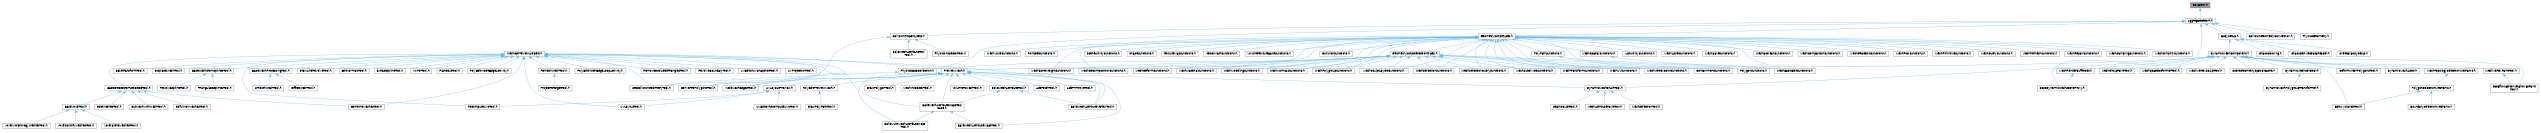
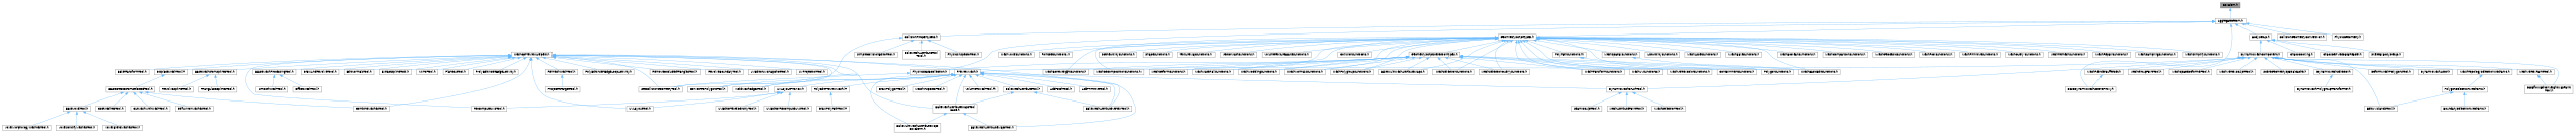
  digraph {
    node [color=grey40 fillcolor=white fontname=Helvetica fontsize=10 shape=box style=filled]
    edge [color=steelblue1 dir=back fontname=Helvetica fontsize=10 labelfontname=Helvetica labelfontsize=10 style=solid]
    n1 [color=gray40 fillcolor=grey60 fontcolor=black height=0.2 label="BoxElem.h" width=0.4]
    n2 [height=0.2 label="AggregateGeom.h" width=0.4]
    n3 [height=0.2 label="BaseDynamicMeshSceneProxy.h" width=0.4]
    n4 [height=0.2 label="BodySetup.h" width=0.4]
    n5 [height=0.2 label="CollisionGeometryConversion.h" width=0.4]
    n6 [height=0.2 label="CollisionPropertySets.h" width=0.4]
    n7 [height=0.2 label="GeometryScriptTypes.h" width=0.4]
    n8 [height=0.2 label="PhysicsDataCollection.h" width=0.4]
    n9 [height=0.2 label="PhysicsGeometry.h" width=0.4]
    n10 [height=0.2 label="ChaosCooking.h" width=0.4]
    n11 [height=0.2 label="ChaosDerivedDataReader.h" width=0.4]
    n12 [height=0.2 label="DynamicMeshComponent.h" width=0.4]
    n13 [height=0.2 label="SkeletalBodySetup.h" width=0.4]
    n14 [height=0.2 label="SetCollisionGeometryTool.h" width=0.4]
    n15 [height=0.2 label="BakeMeshAttributeTool\lTool.h" width=0.4]
    n16 [height=0.2 label="PhysicsInspectorTool.h" width=0.4]
+   n17 [height=0.2 label="SimpleCollisionEditorTool.h" width=0.4]
    n18 [height=0.2 label="CollisionFunctions.h" width=0.4]
    n19 [height=0.2 label="ContainmentFunctions.h" width=0.4]
    n20 [height=0.2 label="GeometryScriptSelectionTypes.h" width=0.4]
    n21 [height=0.2 label="MeshBasicEditFunctions.h" width=0.4]
    n22 [height=0.2 label="MeshBoneWeightFunctions.h" width=0.4]
    n23 [height=0.2 label="MeshDecompositionFunctions.h" width=0.4]
    n24 [height=0.2 label="MeshDeformFunctions.h" width=0.4]
    n25 [height=0.2 label="MeshMaterialFunctions.h" width=0.4]
    n26 [height=0.2 label="MeshModelingFunctions.h" width=0.4]
    n27 [height=0.2 label="MeshNormalsFunctions.h" width=0.4]
    n28 [height=0.2 label="MeshPolygroupFunctions.h" width=0.4]
-   n29 [height=0.2 label="MeshSculptLayersFunctions.h" width=0.4]
+   n29 [height=0.2 label="BakeMultiMeshAttributeMaps.h" width=0.4]
    n30 [height=0.2 label="MeshSelectionFunctions.h" width=0.4]
    n31 [height=0.2 label="MeshSelectionQueryFunctions.h" width=0.4]
    n32 [height=0.2 label="MeshSpatialFunctions.h" width=0.4]
-   n33 [height=0.2 label="MeshSubdivideFunctions.h" width=0.4]
    n34 [height=0.2 label="MeshTransformFunctions.h" width=0.4]
    n35 [height=0.2 label="MeshUVFunctions.h" width=0.4]
    n36 [height=0.2 label="MeshVertexColorFunctions.h" width=0.4]
    n37 [height=0.2 label="ListUtilityFunctions.h" width=0.4]
    n38 [height=0.2 label="MeshAssetFunctions.h" width=0.4]
    n39 [height=0.2 label="MeshBakeFunctions.h" width=0.4]
    n40 [height=0.2 label="MeshBooleanFunctions.h" width=0.4]
    n41 [height=0.2 label="MeshComparisonFunctions.h" width=0.4]
    n42 [height=0.2 label="MeshGeodesicFunctions.h" width=0.4]
    n43 [height=0.2 label="MeshPoolFunctions.h" width=0.4]
    n44 [height=0.2 label="MeshPrimitiveFunctions.h" width=0.4]
    n45 [height=0.2 label="MeshQueryFunctions.h" width=0.4]
    n46 [height=0.2 label="MeshRemeshFunctions.h" width=0.4]
    n47 [height=0.2 label="MeshRepairFunctions.h" width=0.4]
    n48 [height=0.2 label="MeshSamplingFunctions.h" width=0.4]
    n49 [height=0.2 label="MeshSimplifyFunctions.h" width=0.4]
    n50 [height=0.2 label="MeshVoxelFunctions.h" width=0.4]
    n51 [height=0.2 label="PointSetFunctions.h" width=0.4]
    n52 [height=0.2 label="PolyPathFunctions.h" width=0.4]
    n53 [height=0.2 label="PolygonFunctions.h" width=0.4]
    n54 [height=0.2 label="SceneUtilityFunctions.h" width=0.4]
    n55 [height=0.2 label="ShapeFunctions.h" width=0.4]
    n56 [height=0.2 label="TextureMapFunctions.h" width=0.4]
    n57 [height=0.2 label="VectorMathFunctions.h" width=0.4]
    n58 [height=0.2 label="VolumeTextureBakeFunctions.h" width=0.4]
    n59 [height=0.2 label="DataflowEditorWeightMapPaint\lTool.h" width=0.4]
    n60 [height=0.2 label="DeformMeshPolygonsTool.h" width=0.4]
    n61 [height=0.2 label="DynamicMeshActor.h" width=0.4]
    n62 [height=0.2 label="DynamicMeshBrushTool.h" width=0.4]
    n63 [height=0.2 label="DynamicMeshSelector.h" width=0.4]
    n64 [height=0.2 label="EditUVIslandsTool.h" width=0.4]
    n65 [height=0.2 label="MeshGroupPaintTool.h" width=0.4]
    n66 [height=0.2 label="MeshRenderBufferSet.h" width=0.4]
    n67 [height=0.2 label="MeshSpaceDeformerTool.h" width=0.4]
    n68 [height=0.2 label="MeshTopologySelectionMechanic.h" width=0.4]
    n69 [height=0.2 label="MeshVertexPaintTool.h" width=0.4]
    n70 [height=0.2 label="MeshVertexSculptTool.h" width=0.4]
    n71 [height=0.2 label="PreviewMesh.h" width=0.4]
    n72 [height=0.2 label="SceneGeometrySpatialCache.h" width=0.4]
    n73 [height=0.2 label="MeshAttributePaintTool.h" width=0.4]
    n74 [height=0.2 label="MeshSelectionTool.h" width=0.4]
    n75 [height=0.2 label="SeamSculptTool.h" width=0.4]
    n76 [height=0.2 label="DynamicMeshPolygroupTransformer.h" width=0.4]
    n77 [height=0.2 label="PolygonSelectionMechanic.h" width=0.4]
    n78 [height=0.2 label="AddPatchTool.h" width=0.4]
    n79 [height=0.2 label="AddPrimitiveTool.h" width=0.4]
    n80 [height=0.2 label="BakeMeshAttributeMapsTool.h" width=0.4]
    n81 [height=0.2 label="BakeMeshAttributeMapsTool\lBase.h" width=0.4]
-   n82 [height=0.2 label="BakeMultiMeshAttributeMaps\lTool.h" width=0.4]
+   n82 [height=0.2 label="BakeMultiMeshAttributeMaps\lBoxElem.h" width=0.4]
    n83 [height=0.2 label="BakeMeshAttributeTool.h" width=0.4]
    n84 [height=0.2 label="BakeMeshAttributeVertexTool.h" width=0.4]
    n85 [height=0.2 label="ConvertToPolygonsTool.h" width=0.4]
    n86 [height=0.2 label="DrawPolygonTool.h" width=0.4]
    n87 [height=0.2 label="MeshInspectorTool.h" width=0.4]
    n88 [height=0.2 label="WeldMeshEdgesTool.h" width=0.4]
    n89 [height=0.2 label="PolyEditPreviewMesh.h" width=0.4]
    n90 [height=0.2 label="UVLayoutPreview.h" width=0.4]
    n91 [height=0.2 label="VolumeToMeshTool.h" width=0.4]
    n92 [height=0.2 label="BoundarySelectionMechanic.h" width=0.4]
    n93 [height=0.2 label="MeshOpPreviewHelpers.h" width=0.4]
    n94 [height=0.2 label="BakeTransformTool.h" width=0.4]
    n95 [height=0.2 label="BaseCreateFromSelectedTool.h" width=0.4]
    n96 [height=0.2 label="CombineMeshesTool.h" width=0.4]
    n97 [height=0.2 label="BaseMeshFromSplinesTool.h" width=0.4]
    n98 [height=0.2 label="BaseMeshProcessingTool.h" width=0.4]
    n99 [height=0.2 label="DisplaceMeshTool.h" width=0.4]
    n100 [height=0.2 label="DrawAndRevolveTool.h" width=0.4]
    n101 [height=0.2 label="EditNormalsTool.h" width=0.4]
    n102 [height=0.2 label="ExtractSplineTool.h" width=0.4]
    n103 [height=0.2 label="MirrorTool.h" width=0.4]
    n104 [height=0.2 label="PlaneCutTool.h" width=0.4]
    n105 [height=0.2 label="PolyEditInsertEdgeActivity.h" width=0.4]
    n106 [height=0.2 label="PolyEditInsertEdgeLoopActivity.h" width=0.4]
    n107 [height=0.2 label="RecomputeUVsTool.h" width=0.4]
    n108 [height=0.2 label="RemeshMeshTool.h" width=0.4]
    n109 [height=0.2 label="RemoveOccludedTrianglesTool.h" width=0.4]
    n110 [height=0.2 label="RevolveBoundaryTool.h" width=0.4]
    n111 [height=0.2 label="UVEditorUVSnapshotTool.h" width=0.4]
    n112 [height=0.2 label="UVLayoutTool.h" width=0.4]
    n113 [height=0.2 label="UVProjectionTool.h" width=0.4]
    n114 [height=0.2 label="DrawPolyPathTool.h" width=0.4]
    n115 [height=0.2 label="UVEditorRecomputeUVsTool.h" width=0.4]
+   n116 [height=0.2 label="UVEditorTexelDensityTool.h" width=0.4]
    n117 [height=0.2 label="BaseVoxelTool.h" width=0.4]
    n118 [height=0.2 label="CSGMeshesTool.h" width=0.4]
    n119 [height=0.2 label="CutMeshWithMeshTool.h" width=0.4]
    n120 [height=0.2 label="SelfUnionMeshesTool.h" width=0.4]
    n121 [height=0.2 label="RevolveSplineTool.h" width=0.4]
    n122 [height=0.2 label="TriangulateSplinesTool.h" width=0.4]
    n123 [height=0.2 label="OffsetMeshTool.h" width=0.4]
    n124 [height=0.2 label="SmoothMeshTool.h" width=0.4]
    n125 [height=0.2 label="ProjectToTargetTool.h" width=0.4]
    n126 [height=0.2 label="VoxelBlendMeshesTool.h" width=0.4]
    n127 [height=0.2 label="VoxelMorphologyMeshesTool.h" width=0.4]
    n128 [height=0.2 label="VoxelSolidifyMeshesTool.h" width=0.4]
    n1 -> n2
    n2 -> n3
    n2 -> n4
    n2 -> n5
    n2 -> n6
    n2 -> n7
    n2 -> n8
    n2 -> n9
    n4 -> n10
    n4 -> n11
    n4 -> n12
    n4 -> n13
    n6 -> n14
    n6 -> n15
    n6 -> n16
+   n6 -> n17
    n7 -> n18
    n7 -> n19
    n7 -> n20
    n7 -> n21
    n7 -> n22
    n7 -> n23
    n7 -> n24
    n7 -> n25
    n7 -> n26
    n7 -> n27
    n7 -> n28
    n7 -> n29
    n7 -> n30
    n7 -> n31
    n7 -> n32
-   n7 -> n33
    n7 -> n34
    n7 -> n35
    n7 -> n36
    n7 -> n37
    n7 -> n38
    n7 -> n39
    n7 -> n40
    n7 -> n41
    n7 -> n42
    n7 -> n43
    n7 -> n44
    n7 -> n45
    n7 -> n46
    n7 -> n47
    n7 -> n48
    n7 -> n49
    n7 -> n50
    n7 -> n51
    n7 -> n52
    n7 -> n53
    n7 -> n54
    n7 -> n55
    n7 -> n56
    n7 -> n57
    n7 -> n58
    n8 -> n14
    n12 -> n59
    n12 -> n60
    n12 -> n61
    n12 -> n62
    n12 -> n63
    n12 -> n64
    n12 -> n65
    n12 -> n66
    n12 -> n67
    n12 -> n68
    n12 -> n69
    n12 -> n70
    n12 -> n71
    n12 -> n72
    n20 -> n8
    n20 -> n19
    n20 -> n21
    n20 -> n22
    n20 -> n23
    n20 -> n24
    n20 -> n25
    n20 -> n26
    n20 -> n27
    n20 -> n28
    n20 -> n29
    n20 -> n30
    n20 -> n31
-   n20 -> n33
    n20 -> n34
    n20 -> n35
    n20 -> n36
    n32 -> n21
    n52 -> n53
    n62 -> n73
    n62 -> n74
    n62 -> n75
    n63 -> n76
    n66 -> n3
    n68 -> n77
    n69 -> n59
    n71 -> n62
    n71 -> n78
    n71 -> n79
    n71 -> n80
    n71 -> n81
    n71 -> n82
    n71 -> n83
    n71 -> n84
    n71 -> n85
    n71 -> n86
    n71 -> n87
    n71 -> n88
    n71 -> n89
    n71 -> n90
    n71 -> n91
    n77 -> n64
    n77 -> n92
    n81 -> n80
    n81 -> n82
    n83 -> n81
    n83 -> n84
    n89 -> n114
    n90 -> n107
    n90 -> n112
    n90 -> n115
+   n90 -> n116
    n93 -> n14
    n93 -> n71
    n93 -> n81
    n93 -> n84
    n93 -> n85
    n93 -> n88
    n93 -> n94
-   n93 -> n95
+   n99 -> n95
    n93 -> n96
    n93 -> n97
    n93 -> n98
    n93 -> n99
    n93 -> n100
    n93 -> n101
    n93 -> n102
    n93 -> n103
    n93 -> n104
    n93 -> n105
    n93 -> n106
    n93 -> n107
    n93 -> n108
    n93 -> n109
    n93 -> n110
    n93 -> n111
    n93 -> n112
    n93 -> n113
    n95 -> n96
    n95 -> n117
    n95 -> n118
    n95 -> n119
    n95 -> n120
    n97 -> n121
    n97 -> n122
    n98 -> n123
    n98 -> n124
    n108 -> n125
    n117 -> n126
    n117 -> n127
    n117 -> n128
  }
